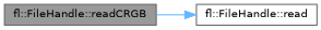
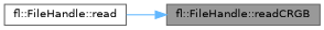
  digraph {
    rankdir=LR
    node [fontname=Helvetica fontsize=10 shape=box style=filled]
    n1 [color=gray40 fillcolor=grey60 fontcolor=black height=0.2 label="fl::FileHandle::readCRGB" width=0.4]
    n2 [color=grey40 fillcolor=white height=0.2 label="fl::FileHandle::read" width=0.4]
-   n1 -> n2 [color=steelblue1 fontname=Helvetica fontsize=10 labelfontname=Helvetica labelfontsize=10 style=solid]
+   n2 -> n1 [color=steelblue1 fontname=Helvetica fontsize=10 labelfontname=Helvetica labelfontsize=10 style=solid]
  }
